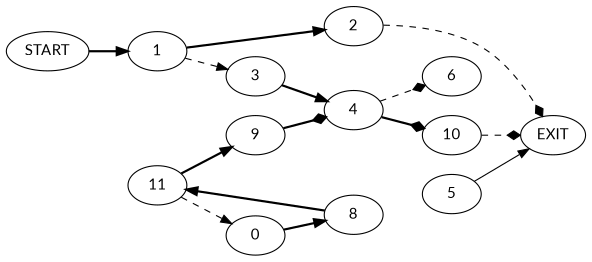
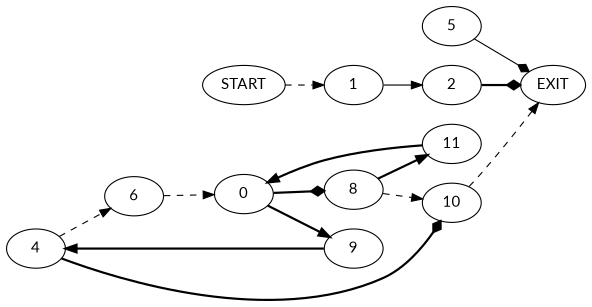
  digraph {
    fontname=Lato
    rankdir=LR
    node [fontname=Lato]
    edge [arrowhead=normal fontname=Lato style=bold]
    n1 [label=START]
    1
    2
-   3
    n5 [label=EXIT]
    4
    6
    10
    5
    n10 [label=0]
    8
    9
    11
-   n1 -> 1
-   1 -> 2
-   1 -> 3 [style=dashed]
-   2 -> n5 [arrowhead=diamond style=dashed]
-   3 -> 4
-   4 -> 6 [arrowhead=diamond style=dashed]
+   n1 -> 1 [style=dashed]
+   1 -> 2 [style=solid]
+   2 -> n5 [arrowhead=diamond]
+   4 -> 6 [style=dashed]
    4 -> 10 [arrowhead=diamond]
-   10 -> n5 [arrowhead=diamond style=dashed]
-   5 -> n5 [style=solid]
-   n10 -> 8
-   11 -> 9
+   6 -> n10 [style=dashed]
+   10 -> n5 [style=dashed]
+   5 -> n5 [arrowhead=diamond style=solid]
+   n10 -> 8 [arrowhead=diamond]
+   n10 -> 9
+   8 -> 10 [style=dashed]
    8 -> 11
-   9 -> 4 [arrowhead=diamond]
-   11 -> n10 [style=dashed]
+   9 -> 4
+   11 -> n10
  }
